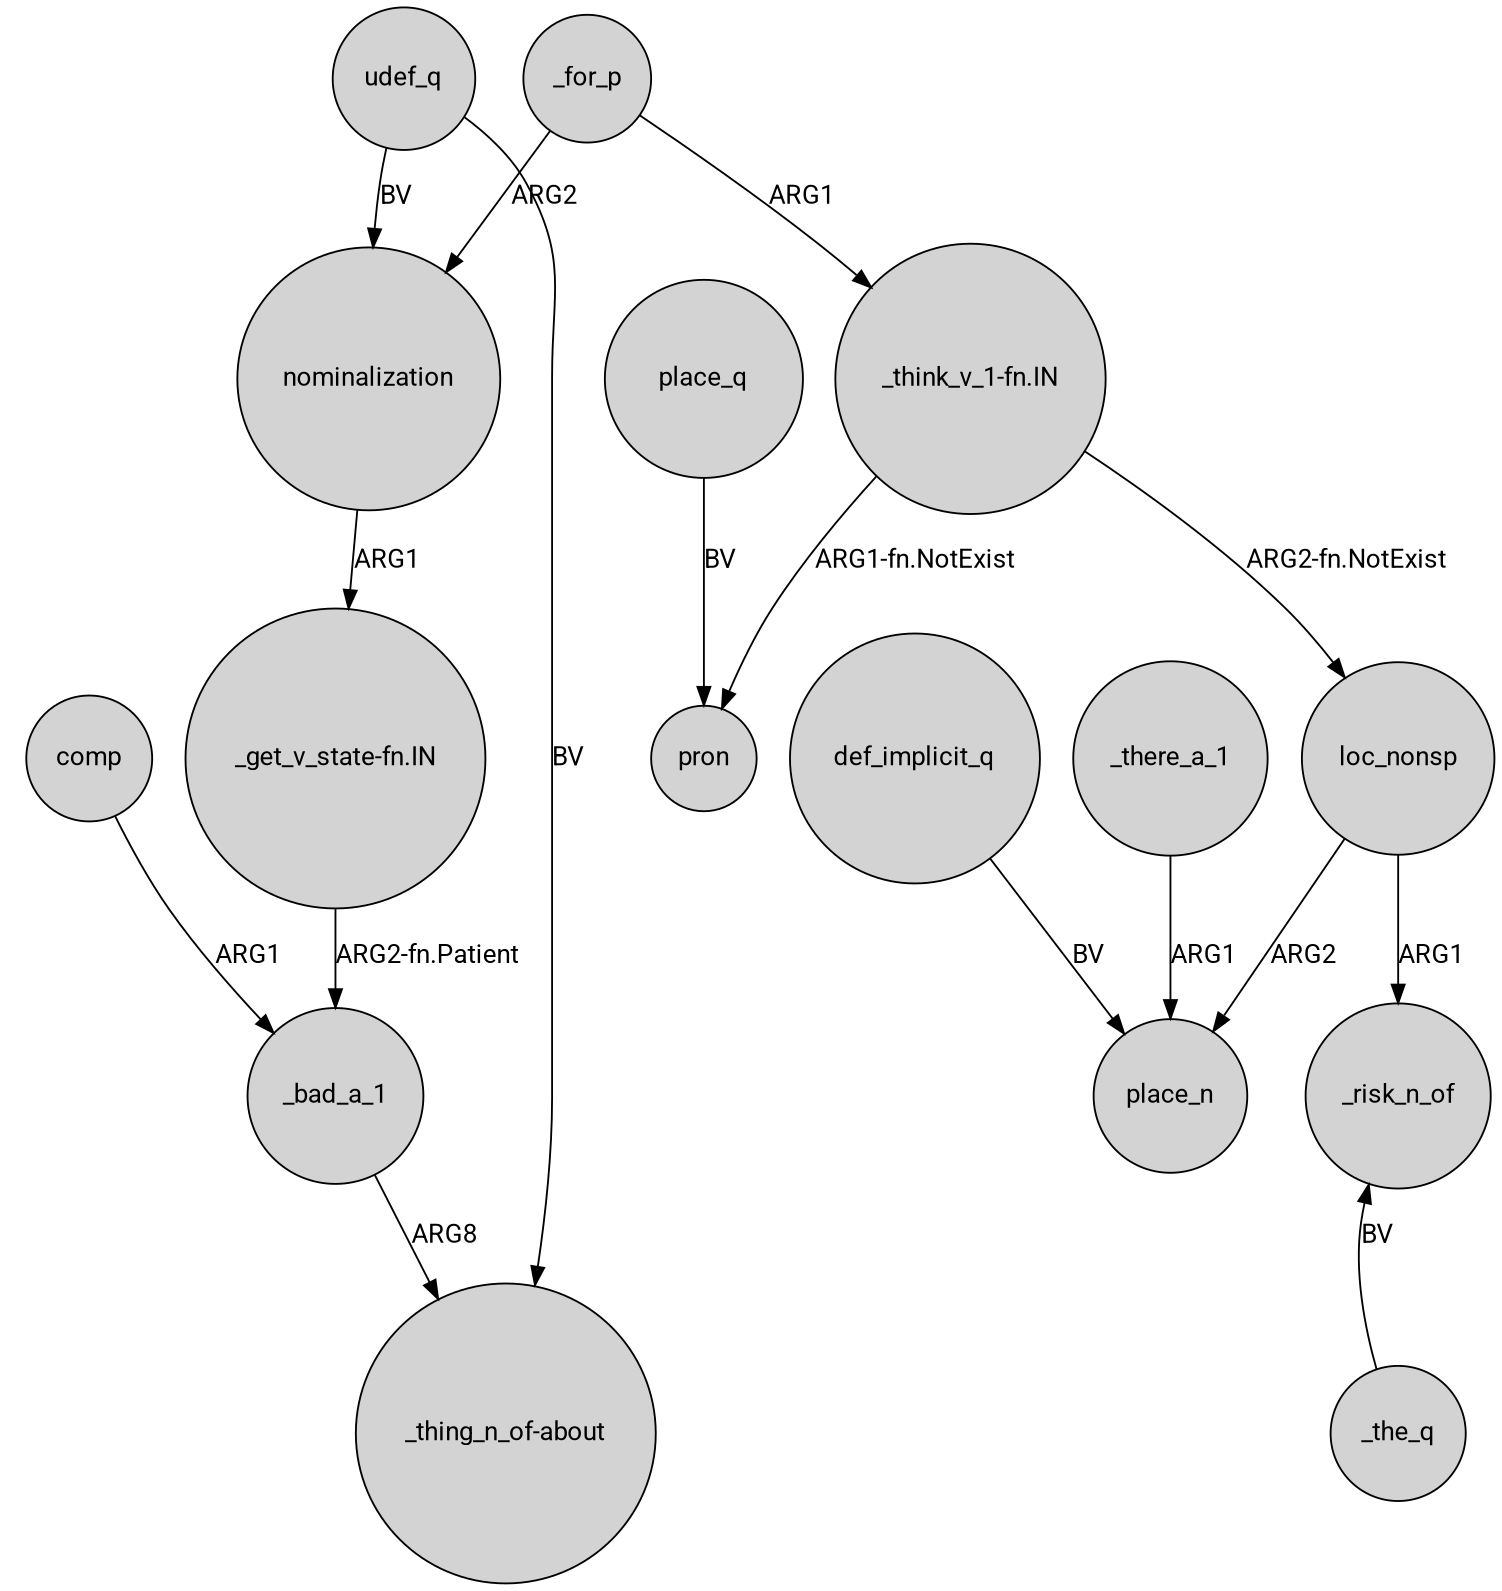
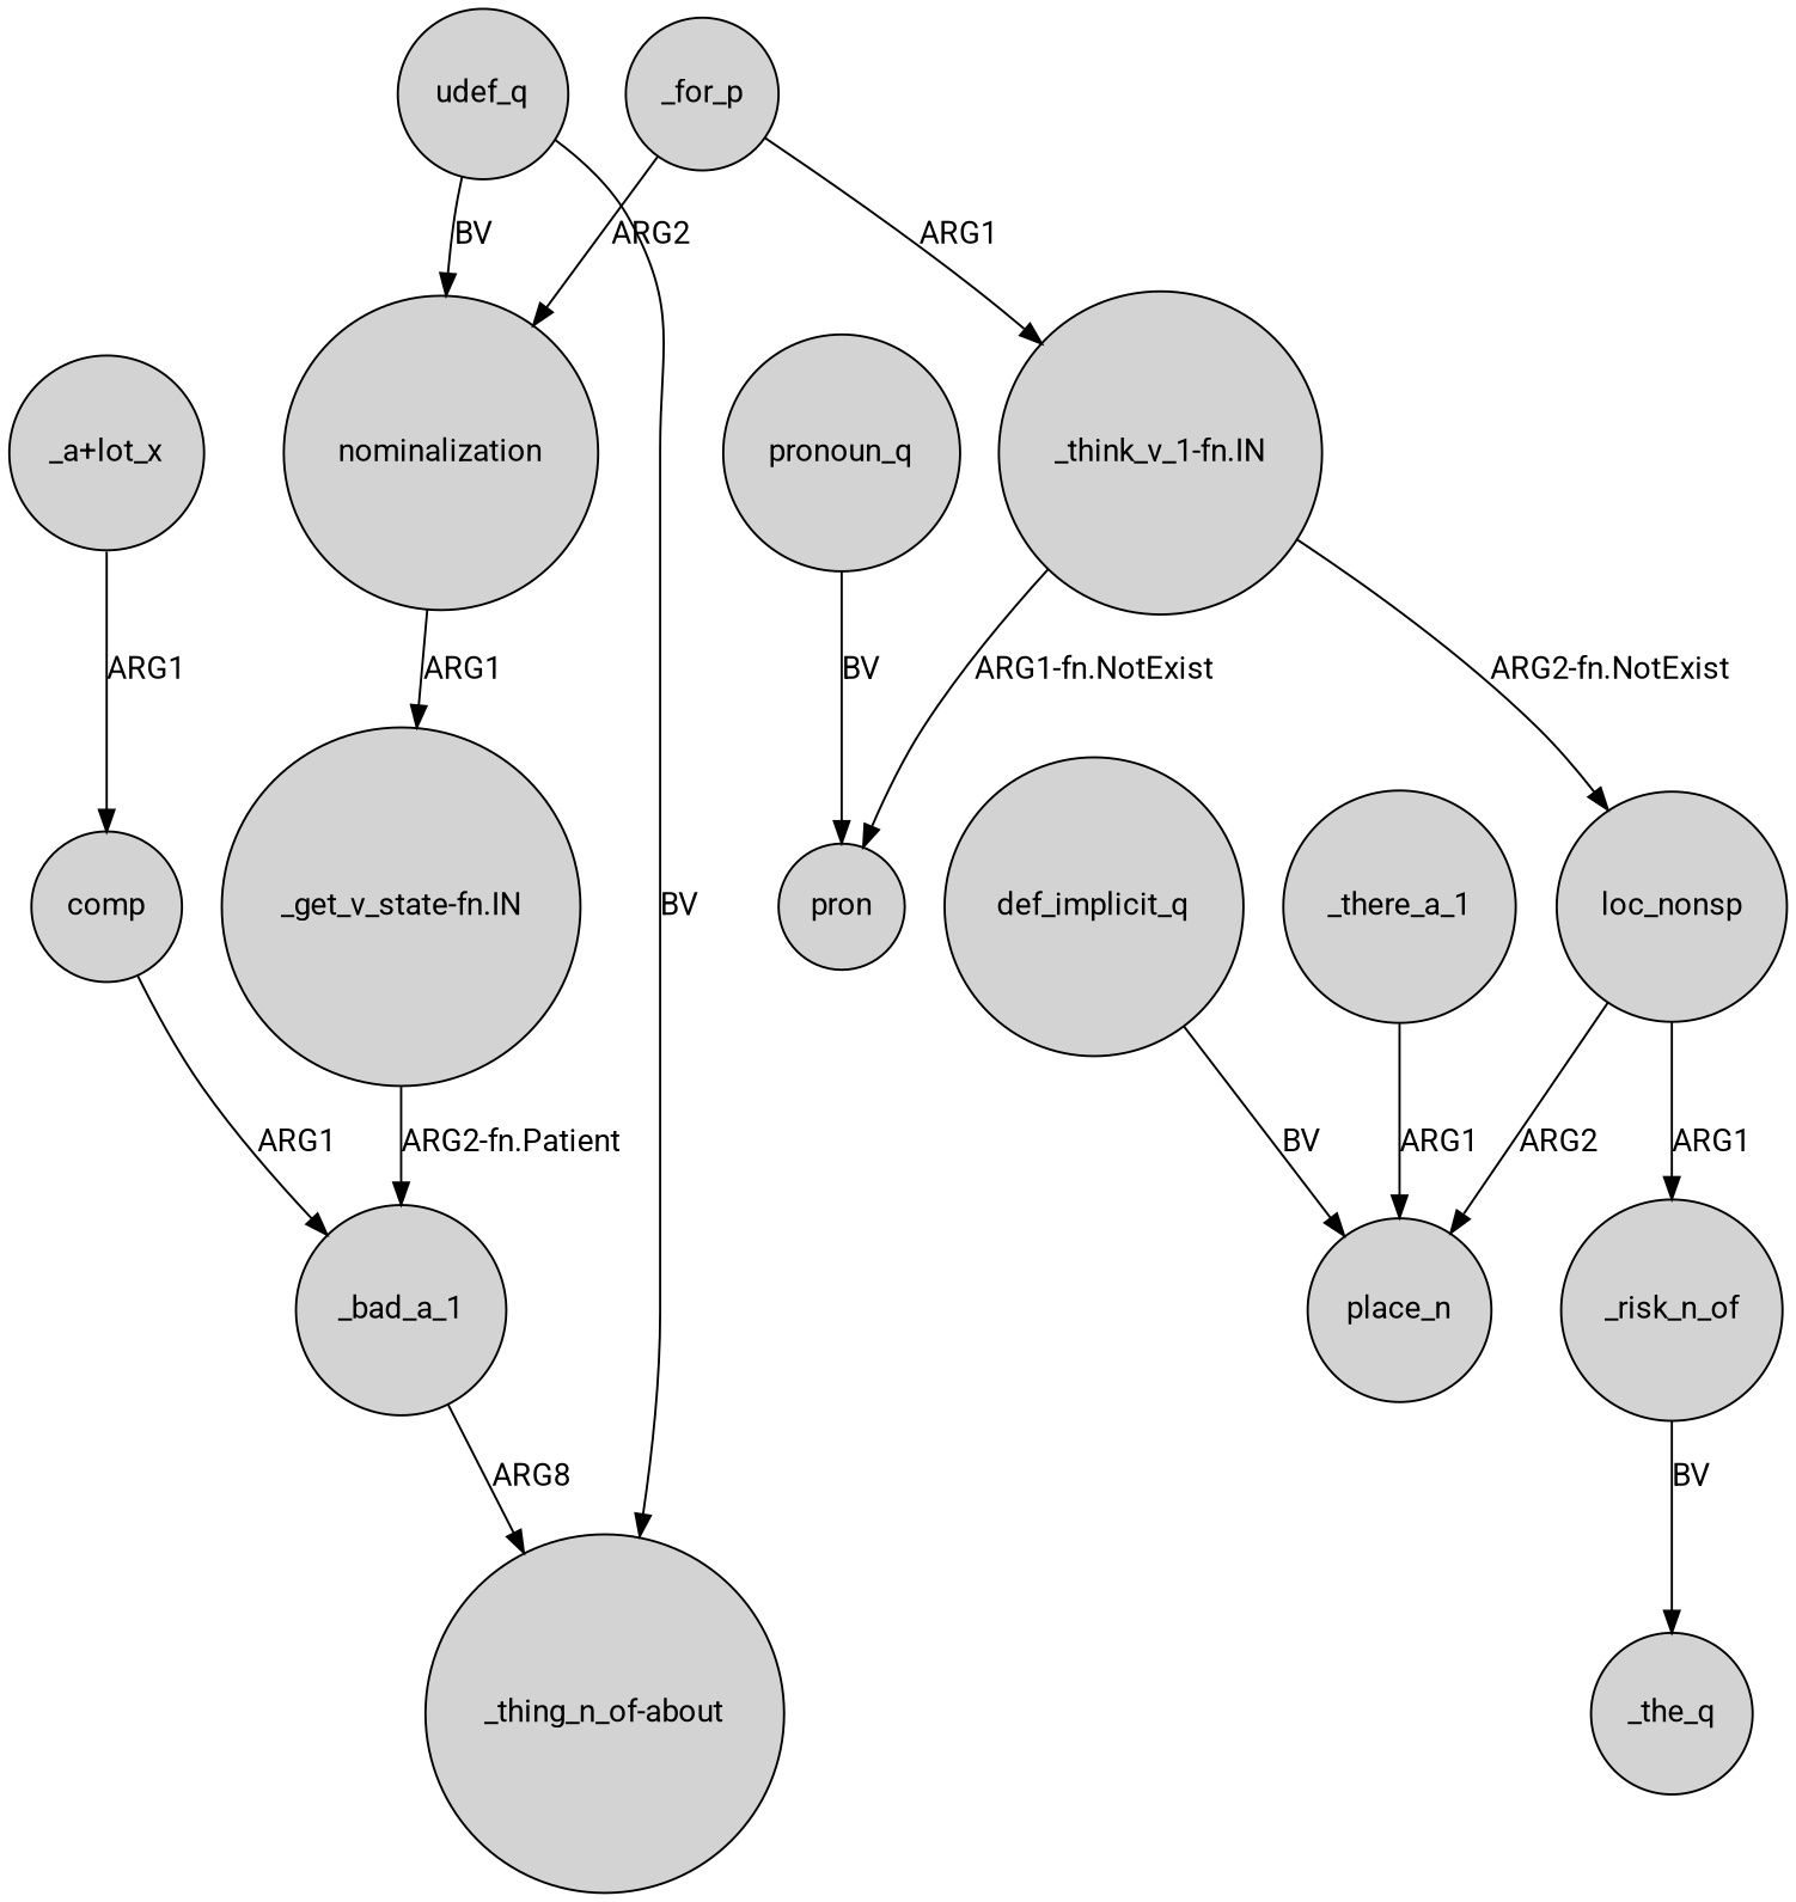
  digraph {
    fontname=Roboto
    node [fontname=Roboto shape=circle style=filled]
    edge [fontname=Roboto]
    _for_p
    nominalization
    "_think_v_1-fn.IN"
    "_get_v_state-fn.IN"
    loc_nonsp
    pron
    _bad_a_1
    "_thing_n_of-about"
    _risk_n_of
    place_n
    udef_q
    def_implicit_q
    comp
    _there_a_1
    _the_q
-   pronoun_q [label=place_q]
+   "_a+lot_x"
+   pronoun_q
    _for_p -> nominalization [label=ARG2]
    _for_p -> "_think_v_1-fn.IN" [label=ARG1]
    nominalization -> "_get_v_state-fn.IN" [label=ARG1]
    "_think_v_1-fn.IN" -> loc_nonsp [label="ARG2-fn.NotExist"]
    "_think_v_1-fn.IN" -> pron [label="ARG1-fn.NotExist"]
    "_get_v_state-fn.IN" -> _bad_a_1 [label="ARG2-fn.Patient"]
    loc_nonsp -> _risk_n_of [label=ARG1]
    loc_nonsp -> place_n [label=ARG2]
    _bad_a_1 -> "_thing_n_of-about" [label=ARG8]
    udef_q -> nominalization [label=BV]
    udef_q -> "_thing_n_of-about" [label=BV]
    def_implicit_q -> place_n [label=BV]
    comp -> _bad_a_1 [label=ARG1]
    _there_a_1 -> place_n [label=ARG1]
-   _the_q -> _risk_n_of [label=BV]
+   _risk_n_of -> _the_q [label=BV]
+   "_a+lot_x" -> comp [label=ARG1]
    pronoun_q -> pron [label=BV]
  }
